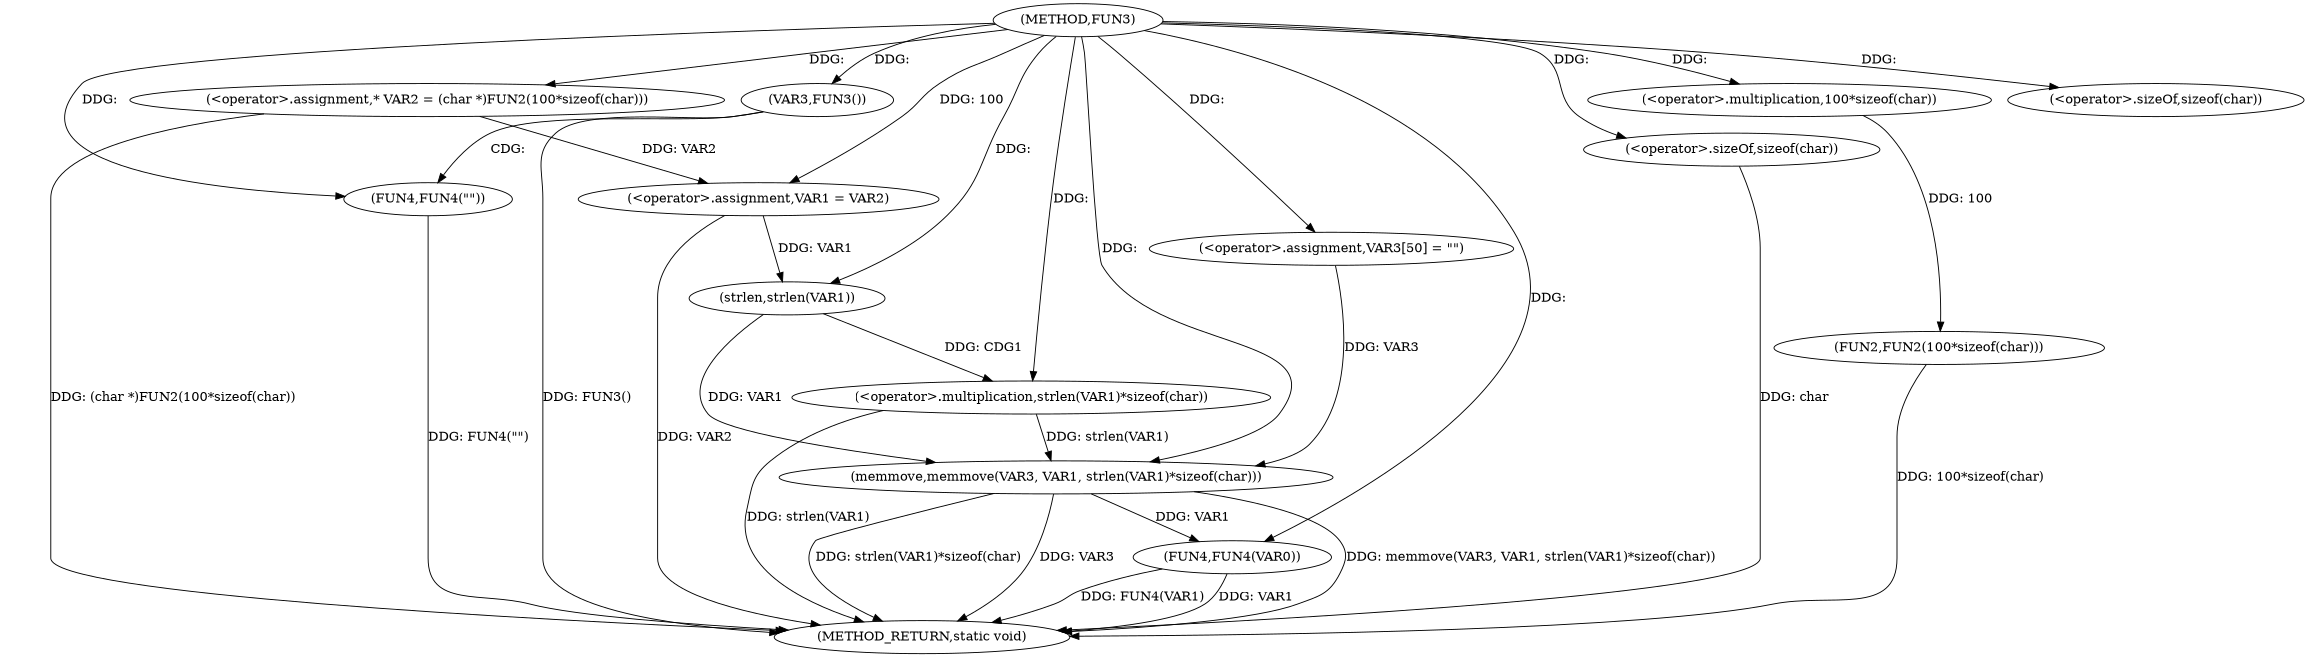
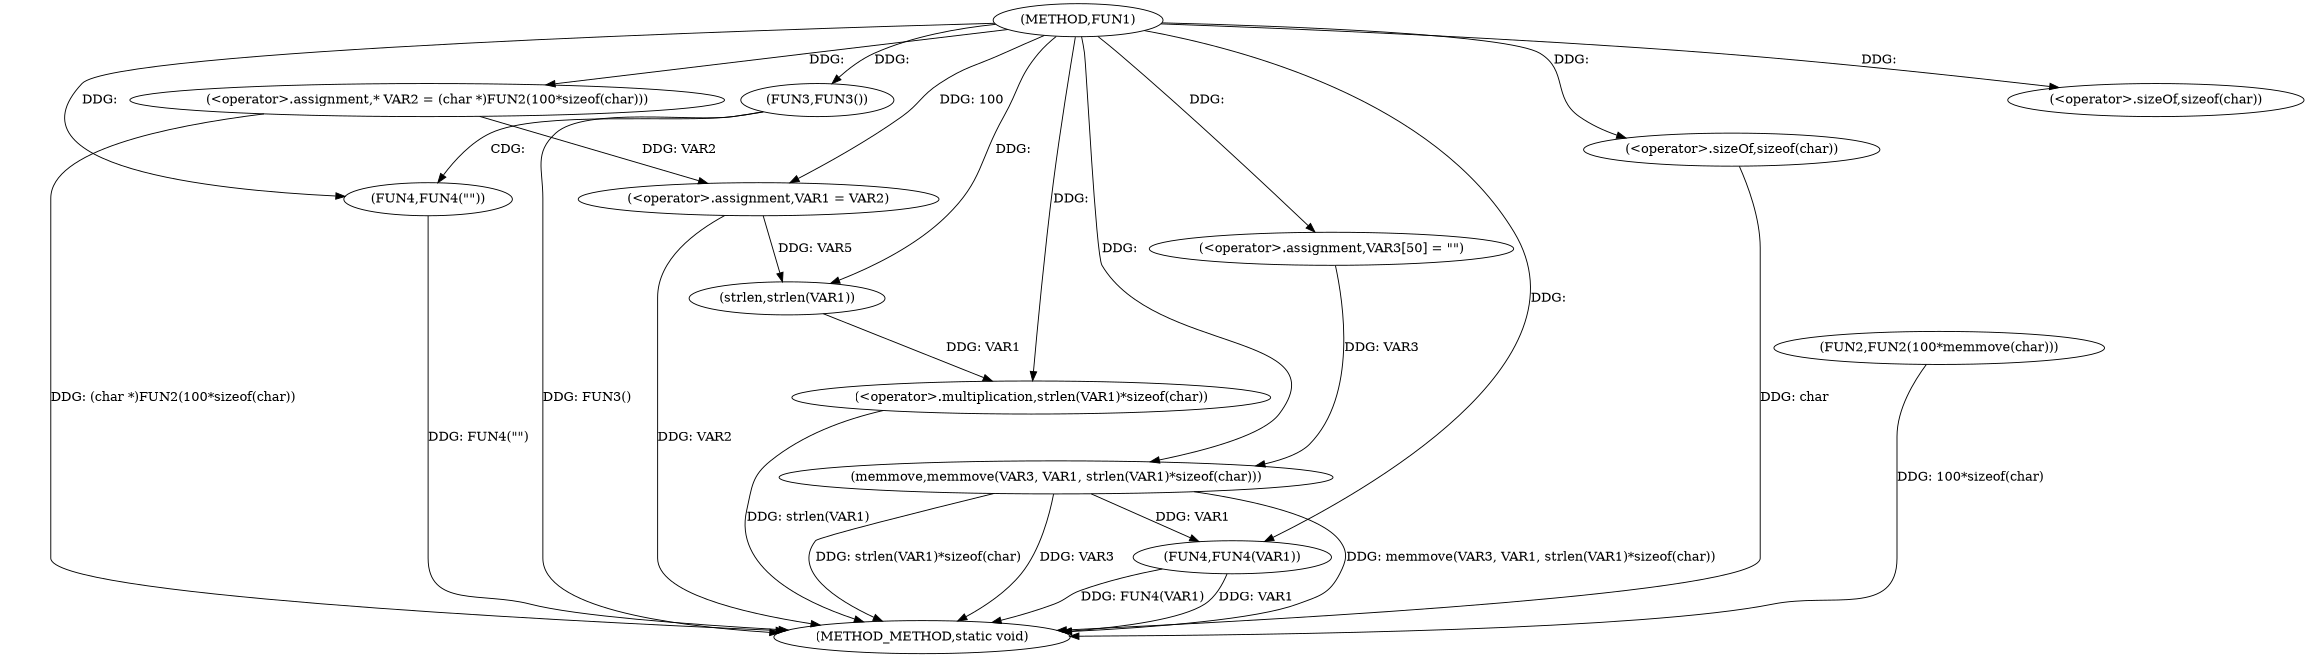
  digraph {
-   n1 [label="(METHOD,FUN3)"]
+   n1 [label="(METHOD,FUN1)"]
    n2 [label="(<operator>.assignment,* VAR2 = (char *)FUN2(100*sizeof(char)))"]
-   n3 [label="(<operator>.multiplication,100*sizeof(char))"]
    n4 [label="(<operator>.sizeOf,sizeof(char))"]
    n5 [label="(<operator>.assignment,VAR1 = VAR2)"]
-   n6 [label="(VAR3,FUN3())"]
+   n6 [label="(FUN3,FUN3())"]
    n7 [label="(FUN4,FUN4(\"\"))"]
    n8 [label="(<operator>.assignment,VAR3[50] = \"\")"]
    n9 [label="(memmove,memmove(VAR3, VAR1, strlen(VAR1)*sizeof(char)))"]
    n10 [label="(<operator>.multiplication,strlen(VAR1)*sizeof(char))"]
    n11 [label="(strlen,strlen(VAR1))"]
    n12 [label="(<operator>.sizeOf,sizeof(char))"]
-   n13 [label="(FUN4,FUN4(VAR0))"]
-   n14 [label="(METHOD_RETURN,static void)"]
-   n15 [label="(FUN2,FUN2(100*sizeof(char)))"]
+   n13 [label="(FUN4,FUN4(VAR1))"]
+   n14 [label="(METHOD_METHOD,static void)"]
+   n15 [label="(FUN2,FUN2(100*memmove(char)))"]
    n1 -> n2 [label="DDG: "]
-   n1 -> n3 [label="DDG: "]
    n1 -> n4 [label="DDG: "]
    n1 -> n5 [label="DDG: 100"]
    n1 -> n6 [label="DDG: "]
    n1 -> n7 [label="DDG: "]
    n1 -> n8 [label="DDG: "]
    n1 -> n9 [label="DDG: "]
    n1 -> n10 [label="DDG: "]
    n1 -> n11 [label="DDG: "]
    n1 -> n12 [label="DDG: "]
    n1 -> n13 [label="DDG: "]
    n2 -> n5 [label="DDG: VAR2"]
    n2 -> n14 [label="DDG: (char *)FUN2(100*sizeof(char))"]
-   n3 -> n15 [label="DDG: 100"]
-   n5 -> n11 [label="DDG: VAR1"]
+   n5 -> n11 [label="DDG: VAR5"]
    n5 -> n14 [label="DDG: VAR2"]
    n6 -> n7 [label="CDG: "]
    n6 -> n14 [label="DDG: FUN3()"]
    n7 -> n14 [label="DDG: FUN4(\"\")"]
    n8 -> n9 [label="DDG: VAR3"]
    n9 -> n13 [label="DDG: VAR1"]
    n9 -> n14 [label="DDG: memmove(VAR3, VAR1, strlen(VAR1)*sizeof(char))"]
    n9 -> n14 [label="DDG: strlen(VAR1)*sizeof(char)"]
    n9 -> n14 [label="DDG: VAR3"]
-   n10 -> n9 [label="DDG: strlen(VAR1)"]
    n10 -> n14 [label="DDG: strlen(VAR1)"]
-   n11 -> n9 [label="DDG: VAR1"]
-   n11 -> n10 [label="DDG: CDG1"]
+   n11 -> n10 [label="DDG: VAR1"]
    n12 -> n14 [label="DDG: char"]
    n13 -> n14 [label="DDG: FUN4(VAR1)"]
    n13 -> n14 [label="DDG: VAR1"]
    n15 -> n14 [label="DDG: 100*sizeof(char)"]
  }
